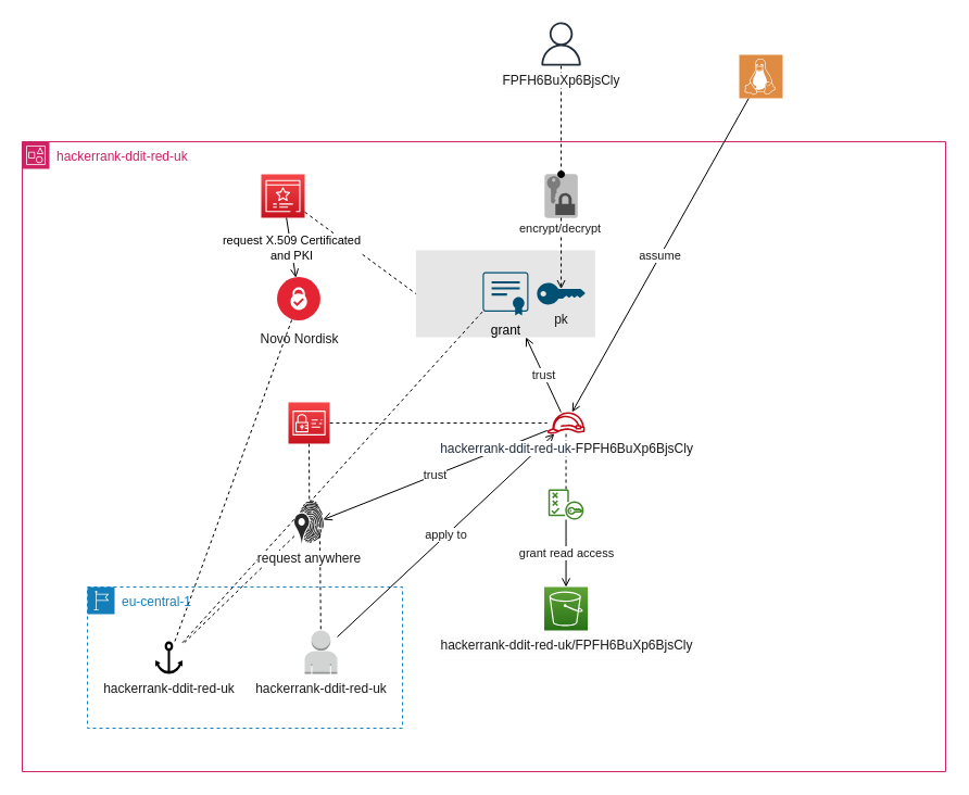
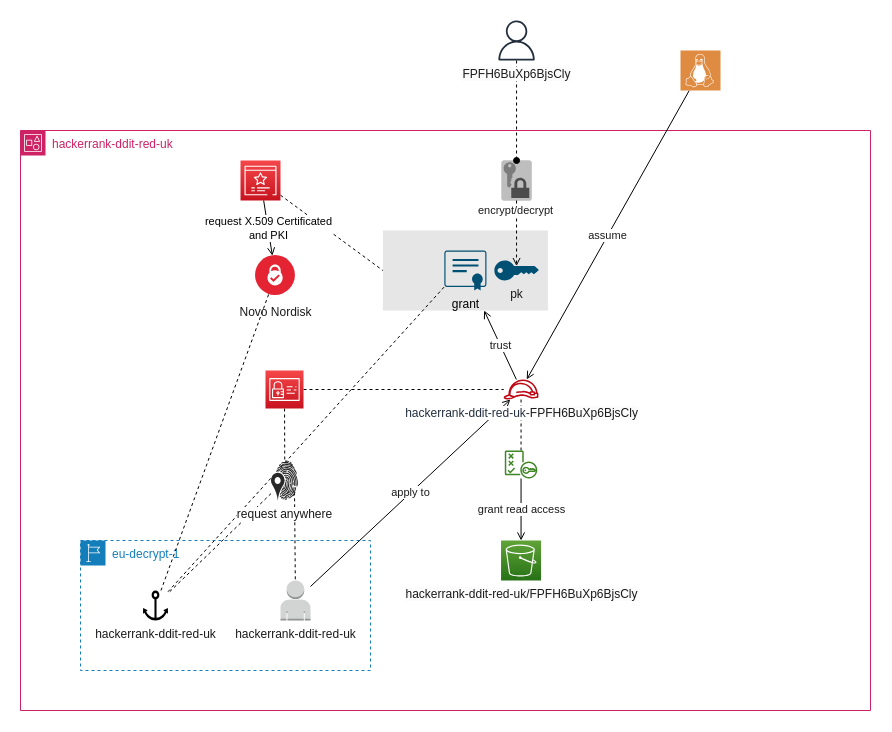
  <mxCell id="0" />
  <mxCell id="1" parent="0" />
  <mxCell id="2" value="hackerrank-ddit-red-uk" style="points=[[0,0],[0.25,0],[0.5,0],[0.75,0],[1,0],[1,0.25],[1,0.5],[1,0.75],[1,1],[0.75,1],[0.5,1],[0.25,1],[0,1],[0,0.75],[0,0.5],[0,0.25]];outlineConnect=0;gradientColor=none;html=1;whiteSpace=wrap;fontSize=12;fontStyle=0;container=1;pointerEvents=0;collapsible=0;recursiveResize=0;shape=mxgraph.aws4.group;grIcon=mxgraph.aws4.group_account;strokeColor=#CD2264;fillColor=none;verticalAlign=top;align=left;spacingLeft=30;fontColor=#CD2264;dashed=0;labelBackgroundColor=default;" vertex="1" parent="1"><mxGeometry x="20" y="130" width="850" height="580" as="geometry" /></mxCell>
  <mxCell id="3" value="" style="rounded=0;whiteSpace=wrap;html=1;labelBackgroundColor=default;fontColor=#1A1A1A;strokeColor=none;fillColor=#E6E6E6;" vertex="1" parent="2"><mxGeometry x="362.4" y="100" width="165" height="80" as="geometry" /></mxCell>
  <mxCell id="4" value="" style="outlineConnect=0;dashed=0;verticalLabelPosition=bottom;verticalAlign=top;align=center;html=1;shape=mxgraph.aws3.data_encryption_key;fillColor=#7D7C7C;gradientColor=none;fontColor=#1A1A1A;labelBackgroundColor=default;" vertex="1" parent="2"><mxGeometry x="481.06" y="30" width="30" height="40" as="geometry" /></mxCell>
  <mxCell id="5" value="pk" style="points=[[0,0.5,0],[0.24,0,0],[0.5,0.28,0],[0.995,0.475,0],[0.5,0.72,0],[0.24,1,0]];verticalLabelPosition=bottom;sketch=0;html=1;verticalAlign=top;aspect=fixed;align=center;pointerEvents=1;shape=mxgraph.cisco19.key;fillColor=#005073;strokeColor=none;fontColor=#1A1A1A;" vertex="1" parent="2"><mxGeometry x="473.84" y="130" width="44.44" height="20" as="geometry" /></mxCell>
  <mxCell id="6" value="grant" style="points=[[0.015,0.015,0],[0.25,0,0],[0.5,0,0],[0.75,0,0],[0.985,0.015,0],[1,0.22,0],[1,0.44,0],[1,0.67,0],[0.985,0.89,0],[0,0.22,0],[0,0.44,0],[0,0.67,0],[0.015,0.89,0],[0.25,0.91,0],[0.5,0.91,0],[0.785,0.955,0]];verticalLabelPosition=bottom;sketch=0;html=1;verticalAlign=top;aspect=fixed;align=center;pointerEvents=1;shape=mxgraph.cisco19.x509_certificate;fillColor=#005073;strokeColor=none;" vertex="1" parent="2"><mxGeometry x="423.84" y="120" width="42.11" height="40" as="geometry" /></mxCell>
  <mxCell id="7" value="encrypt/decrypt" style="edgeStyle=none;html=1;entryX=0.5;entryY=0.28;entryDx=0;entryDy=0;entryPerimeter=0;fontColor=#1A1A1A;endArrow=open;endFill=0;dashed=1;" edge="1" parent="2" source="4" target="5"><mxGeometry x="-0.695" y="-1" relative="1" as="geometry"><mxPoint x="121.052" y="210" as="sourcePoint" /><mxPoint as="offset" /></mxGeometry></mxCell>
- <mxCell id="8" value="trust" style="edgeStyle=none;html=1;entryX=0.978;entryY=0.45;entryDx=0;entryDy=0;entryPerimeter=0;fontColor=#1A1A1A;endArrow=open;endFill=0;" edge="1" parent="2" source="25" target="27"><mxGeometry relative="1" as="geometry" /></mxCell>
  <mxCell id="9" style="edgeStyle=none;html=1;dashed=1;fontColor=#1A1A1A;endArrow=none;endFill=0;" edge="1" parent="2" source="25" target="23"><mxGeometry relative="1" as="geometry" /></mxCell>
  <mxCell id="10" value="trust" style="edgeStyle=none;html=1;fontColor=#1A1A1A;endArrow=open;endFill=0;" edge="1" parent="2" source="25" target="3"><mxGeometry relative="1" as="geometry" /></mxCell>
  <mxCell id="11" value="&lt;span style=&quot;color: rgb(26, 26, 26); text-align: left; background-color: rgb(251, 251, 251);&quot;&gt;hackerrank-ddit-red-uk/FPFH6BuXp6BjsCly&lt;/span&gt;" style="sketch=0;points=[[0,0,0],[0.25,0,0],[0.5,0,0],[0.75,0,0],[1,0,0],[0,1,0],[0.25,1,0],[0.5,1,0],[0.75,1,0],[1,1,0],[0,0.25,0],[0,0.5,0],[0,0.75,0],[1,0.25,0],[1,0.5,0],[1,0.75,0]];outlineConnect=0;fontColor=#232F3E;gradientColor=#60A337;gradientDirection=north;fillColor=#277116;strokeColor=#ffffff;dashed=0;verticalLabelPosition=bottom;verticalAlign=top;align=center;html=1;fontSize=12;fontStyle=0;aspect=fixed;shape=mxgraph.aws4.resourceIcon;resIcon=mxgraph.aws4.s3;labelBackgroundColor=default;" vertex="1" parent="2"><mxGeometry x="480.55" y="410" width="40" height="40" as="geometry" /></mxCell>
  <mxCell id="12" style="edgeStyle=none;html=1;fontColor=#1A1A1A;endArrow=none;endFill=0;dashed=1;" edge="1" parent="2" source="14" target="25"><mxGeometry relative="1" as="geometry" /></mxCell>
  <mxCell id="13" style="edgeStyle=none;html=1;entryX=0.509;entryY=0.002;entryDx=0;entryDy=0;entryPerimeter=0;dashed=1;fontColor=#1A1A1A;endArrow=none;endFill=0;" edge="1" parent="2" source="14" target="27"><mxGeometry relative="1" as="geometry" /></mxCell>
  <mxCell id="14" value="" style="sketch=0;points=[[0,0,0],[0.25,0,0],[0.5,0,0],[0.75,0,0],[1,0,0],[0,1,0],[0.25,1,0],[0.5,1,0],[0.75,1,0],[1,1,0],[0,0.25,0],[0,0.5,0],[0,0.75,0],[1,0.25,0],[1,0.5,0],[1,0.75,0]];outlineConnect=0;fontColor=#232F3E;gradientColor=#F54749;gradientDirection=north;fillColor=#C7131F;strokeColor=#ffffff;dashed=0;verticalLabelPosition=bottom;verticalAlign=top;align=center;html=1;fontSize=12;fontStyle=0;aspect=fixed;shape=mxgraph.aws4.resourceIcon;resIcon=mxgraph.aws4.identity_and_access_management;labelBackgroundColor=default;" vertex="1" parent="2"><mxGeometry x="245" y="240" width="38" height="38" as="geometry" /></mxCell>
  <mxCell id="15" style="edgeStyle=none;html=1;fontColor=#1A1A1A;endArrow=none;endFill=0;dashed=1;" edge="1" parent="2" source="27" target="17"><mxGeometry relative="1" as="geometry" /></mxCell>
- <mxCell id="16" value="eu-central-1" style="points=[[0,0],[0.25,0],[0.5,0],[0.75,0],[1,0],[1,0.25],[1,0.5],[1,0.75],[1,1],[0.75,1],[0.5,1],[0.25,1],[0,1],[0,0.75],[0,0.5],[0,0.25]];outlineConnect=0;gradientColor=none;html=1;whiteSpace=wrap;fontSize=12;fontStyle=0;container=1;pointerEvents=0;collapsible=0;recursiveResize=0;shape=mxgraph.aws4.group;grIcon=mxgraph.aws4.group_region;strokeColor=#147EBA;fillColor=none;verticalAlign=top;align=left;spacingLeft=30;fontColor=#147EBA;dashed=1;labelBackgroundColor=default;" vertex="1" parent="2"><mxGeometry x="60" y="410" width="290" height="130" as="geometry" /></mxCell>
+ <mxCell id="16" value="eu-decrypt-1" style="points=[[0,0],[0.25,0],[0.5,0],[0.75,0],[1,0],[1,0.25],[1,0.5],[1,0.75],[1,1],[0.75,1],[0.5,1],[0.25,1],[0,1],[0,0.75],[0,0.5],[0,0.25]];outlineConnect=0;gradientColor=none;html=1;whiteSpace=wrap;fontSize=12;fontStyle=0;container=1;pointerEvents=0;collapsible=0;recursiveResize=0;shape=mxgraph.aws4.group;grIcon=mxgraph.aws4.group_region;strokeColor=#147EBA;fillColor=none;verticalAlign=top;align=left;spacingLeft=30;fontColor=#147EBA;dashed=1;labelBackgroundColor=default;" vertex="1" parent="2"><mxGeometry x="60" y="410" width="290" height="130" as="geometry" /></mxCell>
  <mxCell id="17" value="hackerrank-ddit-red-uk" style="shape=mxgraph.signs.transportation.anchor_3;html=1;pointerEvents=1;fillColor=#000000;strokeColor=none;verticalLabelPosition=bottom;verticalAlign=top;align=center;labelBackgroundColor=default;fontColor=#1A1A1A;" vertex="1" parent="16"><mxGeometry x="62.5" y="50" width="25" height="30" as="geometry" /></mxCell>
  <mxCell id="18" value="hackerrank-ddit-red-uk" style="outlineConnect=0;dashed=0;verticalLabelPosition=bottom;verticalAlign=top;align=center;html=1;shape=mxgraph.aws3.user;fillColor=#D2D3D3;gradientColor=none;labelBackgroundColor=default;fontColor=#1A1A1A;" vertex="1" parent="16"><mxGeometry x="200" y="40" width="30" height="40" as="geometry" /></mxCell>
  <mxCell id="19" value="" style="sketch=0;points=[[0,0,0],[0.25,0,0],[0.5,0,0],[0.75,0,0],[1,0,0],[0,1,0],[0.25,1,0],[0.5,1,0],[0.75,1,0],[1,1,0],[0,0.25,0],[0,0.5,0],[0,0.75,0],[1,0.25,0],[1,0.5,0],[1,0.75,0]];outlineConnect=0;fontColor=#232F3E;gradientColor=#F54749;gradientDirection=north;fillColor=#C7131F;strokeColor=#ffffff;dashed=0;verticalLabelPosition=bottom;verticalAlign=top;align=center;html=1;fontSize=12;fontStyle=0;aspect=fixed;shape=mxgraph.aws4.resourceIcon;resIcon=mxgraph.aws4.certificate_manager_3;" vertex="1" parent="2"><mxGeometry x="220" y="30" width="40" height="40" as="geometry" /></mxCell>
  <mxCell id="20" style="edgeStyle=none;html=1;fontColor=#1A1A1A;endArrow=none;endFill=0;entryX=0;entryY=0.5;entryDx=0;entryDy=0;dashed=1;" edge="1" parent="2" source="19" target="3"><mxGeometry relative="1" as="geometry"><mxPoint x="520" y="140" as="targetPoint" /></mxGeometry></mxCell>
  <mxCell id="21" style="edgeStyle=none;html=1;entryX=0.015;entryY=0.89;entryDx=0;entryDy=0;entryPerimeter=0;dashed=1;fontColor=#1A1A1A;endArrow=none;endFill=0;" edge="1" parent="2" source="17" target="6"><mxGeometry relative="1" as="geometry" /></mxCell>
  <mxCell id="22" value="grant read access" style="edgeStyle=none;html=1;fontColor=#1A1A1A;endArrow=open;endFill=0;" edge="1" parent="2" source="23" target="11"><mxGeometry relative="1" as="geometry" /></mxCell>
  <mxCell id="23" value="" style="sketch=0;outlineConnect=0;fontColor=#232F3E;gradientColor=none;fillColor=#3F8624;strokeColor=none;dashed=0;verticalLabelPosition=bottom;verticalAlign=top;align=center;html=1;fontSize=12;fontStyle=0;aspect=fixed;pointerEvents=1;shape=mxgraph.aws4.policy;labelBackgroundColor=default;" vertex="1" parent="2"><mxGeometry x="484.25" y="320" width="32.6" height="28" as="geometry" /></mxCell>
  <mxCell id="24" value="apply to" style="edgeStyle=none;html=1;fontColor=#1A1A1A;endArrow=open;endFill=0;" edge="1" parent="2" source="18" target="25"><mxGeometry relative="1" as="geometry" /></mxCell>
  <mxCell id="25" value="hackerrank-ddit-red-uk-&lt;span style=&quot;color: rgb(26, 26, 26); text-align: left; background-color: rgb(251, 251, 251);&quot;&gt;FPFH6BuXp6BjsCly&lt;/span&gt;" style="sketch=0;outlineConnect=0;fontColor=#232F3E;gradientColor=none;fillColor=#BF0816;strokeColor=none;dashed=0;verticalLabelPosition=bottom;verticalAlign=top;align=center;html=1;fontSize=12;fontStyle=0;aspect=fixed;pointerEvents=1;shape=mxgraph.aws4.role;labelBackgroundColor=default;" vertex="1" parent="2"><mxGeometry x="482.83" y="249" width="35.45" height="20" as="geometry" /></mxCell>
  <mxCell id="26" style="edgeStyle=none;html=1;fontColor=#1A1A1A;endArrow=none;endFill=0;dashed=1;exitX=0.871;exitY=0.795;exitDx=0;exitDy=0;exitPerimeter=0;" edge="1" parent="2" source="27" target="18"><mxGeometry relative="1" as="geometry"><mxPoint x="260.5" y="373.081" as="sourcePoint" /><mxPoint x="157.5" y="472.888" as="targetPoint" /></mxGeometry></mxCell>
  <mxCell id="27" value="request anywhere" style="verticalLabelPosition=bottom;sketch=0;html=1;fillColor=#282828;strokeColor=none;verticalAlign=top;pointerEvents=1;align=center;shape=mxgraph.cisco_safe.security_icons.iam;labelBackgroundColor=default;fontColor=#1A1A1A;" vertex="1" parent="2"><mxGeometry x="250.5" y="330" width="27" height="40" as="geometry" /></mxCell>
  <mxCell id="28" value="request X.509 Certificated&lt;br&gt;and PKI" style="edgeStyle=none;html=1;endArrow=open;endFill=0;" edge="1" parent="1" source="19" target="29"><mxGeometry relative="1" as="geometry"><mxPoint as="offset" /></mxGeometry></mxCell>
  <mxCell id="29" value="Novo Nordisk" style="aspect=fixed;perimeter=ellipsePerimeter;html=1;align=center;shadow=0;dashed=0;fontColor=#1A1A1A;labelBackgroundColor=#ffffff;fontSize=12;spacingTop=3;image;image=img/lib/ibm/blockchain/certificate_authority.svg;" vertex="1" parent="1"><mxGeometry x="255" y="255" width="40" height="40" as="geometry" /></mxCell>
  <mxCell id="30" style="edgeStyle=none;html=1;fontColor=#1A1A1A;endArrow=oval;endFill=1;dashed=1;" edge="1" parent="1" source="31" target="4"><mxGeometry relative="1" as="geometry"><mxPoint x="681.776" y="110" as="targetPoint" /></mxGeometry></mxCell>
  <mxCell id="31" value="&lt;span style=&quot;color: rgb(26, 26, 26); text-align: left; background-color: rgb(251, 251, 251);&quot;&gt;FPFH6BuXp6BjsCly&lt;/span&gt;" style="sketch=0;outlineConnect=0;fontColor=#232F3E;gradientColor=none;fillColor=#232F3D;strokeColor=none;dashed=0;verticalLabelPosition=bottom;verticalAlign=top;align=center;html=1;fontSize=12;fontStyle=0;aspect=fixed;pointerEvents=1;shape=mxgraph.aws4.user;labelBackgroundColor=default;" vertex="1" parent="1"><mxGeometry x="496.06" y="20" width="40" height="40" as="geometry" /></mxCell>
  <mxCell id="32" style="edgeStyle=none;html=1;dashed=1;fontColor=#1A1A1A;endArrow=none;endFill=0;" edge="1" parent="1" source="17" target="29"><mxGeometry relative="1" as="geometry" /></mxCell>
  <mxCell id="33" value="assume" style="edgeStyle=none;html=1;fontColor=#1A1A1A;endArrow=open;endFill=0;" edge="1" parent="1" source="34" target="25"><mxGeometry relative="1" as="geometry" /></mxCell>
  <mxCell id="34" value="" style="sketch=0;pointerEvents=1;shadow=0;dashed=0;html=1;strokeColor=none;fillColor=#DF8C42;labelPosition=center;verticalLabelPosition=bottom;verticalAlign=top;align=center;outlineConnect=0;shape=mxgraph.veeam2.linux;labelBackgroundColor=default;fontColor=#1A1A1A;" vertex="1" parent="1"><mxGeometry x="680" y="50" width="40" height="40" as="geometry" /></mxCell>
